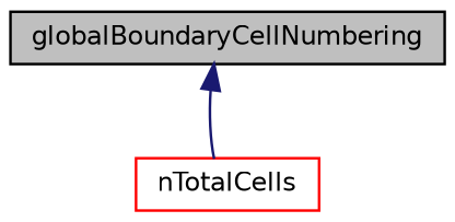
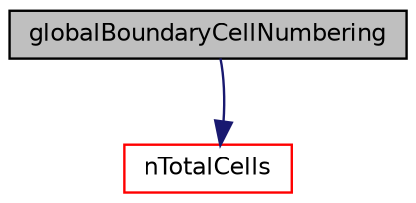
  digraph {
    rankdir=TB
    node [fontname=Helvetica fontsize=10 shape=record]
    n1 [color=black fillcolor=grey75 fontcolor=black height=0.2 label=globalBoundaryCellNumbering style=filled width=0.4]
    n2 [color=red height=0.2 label=nTotalCells width=0.4]
-   n1 -> n2 [color=midnightblue dir=back fontname=Helvetica fontsize=10 labelfontname=Helvetica labelfontsize=10 style=solid]
+   n2 -> n1 [color=midnightblue dir=back fontname=Helvetica fontsize=10 labelfontname=Helvetica labelfontsize=10 style=solid]
  }
